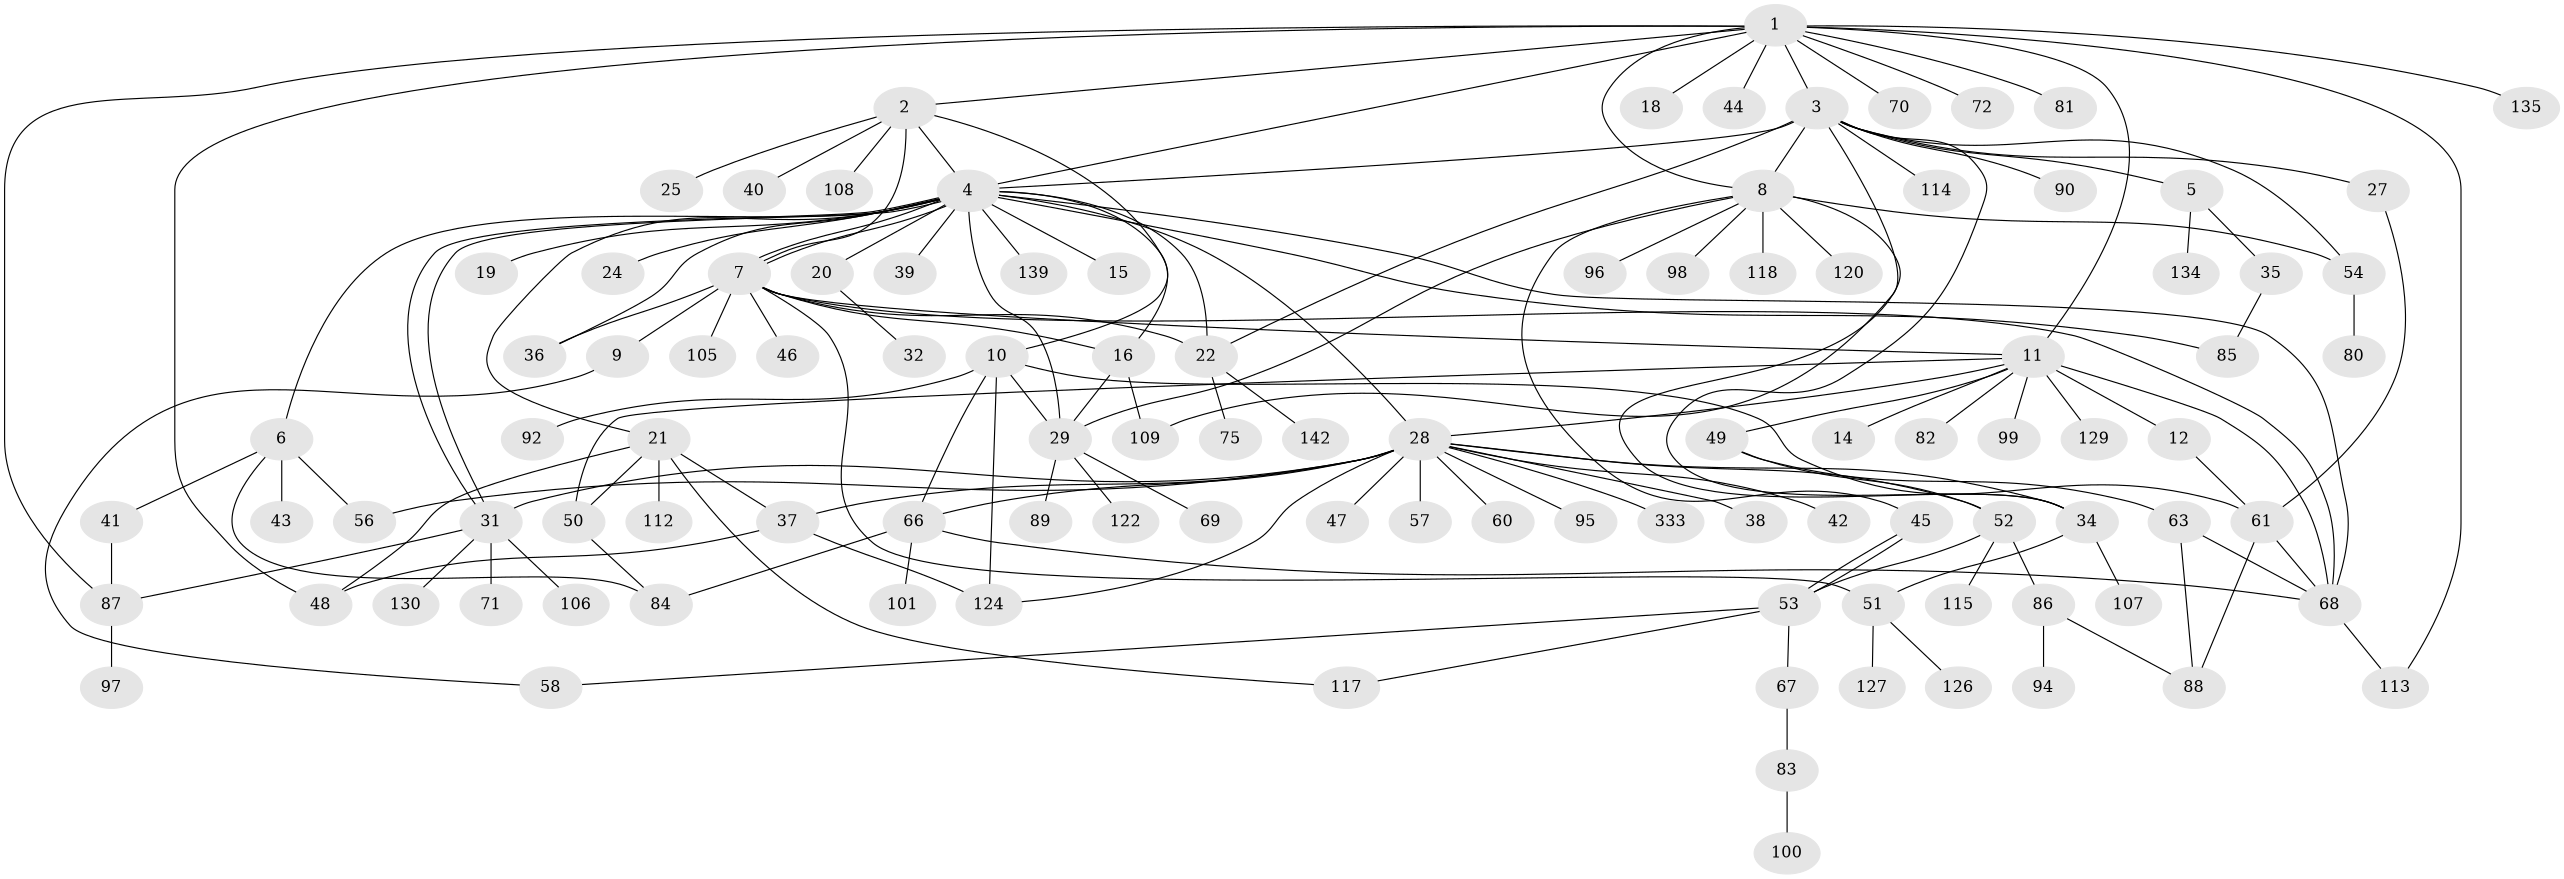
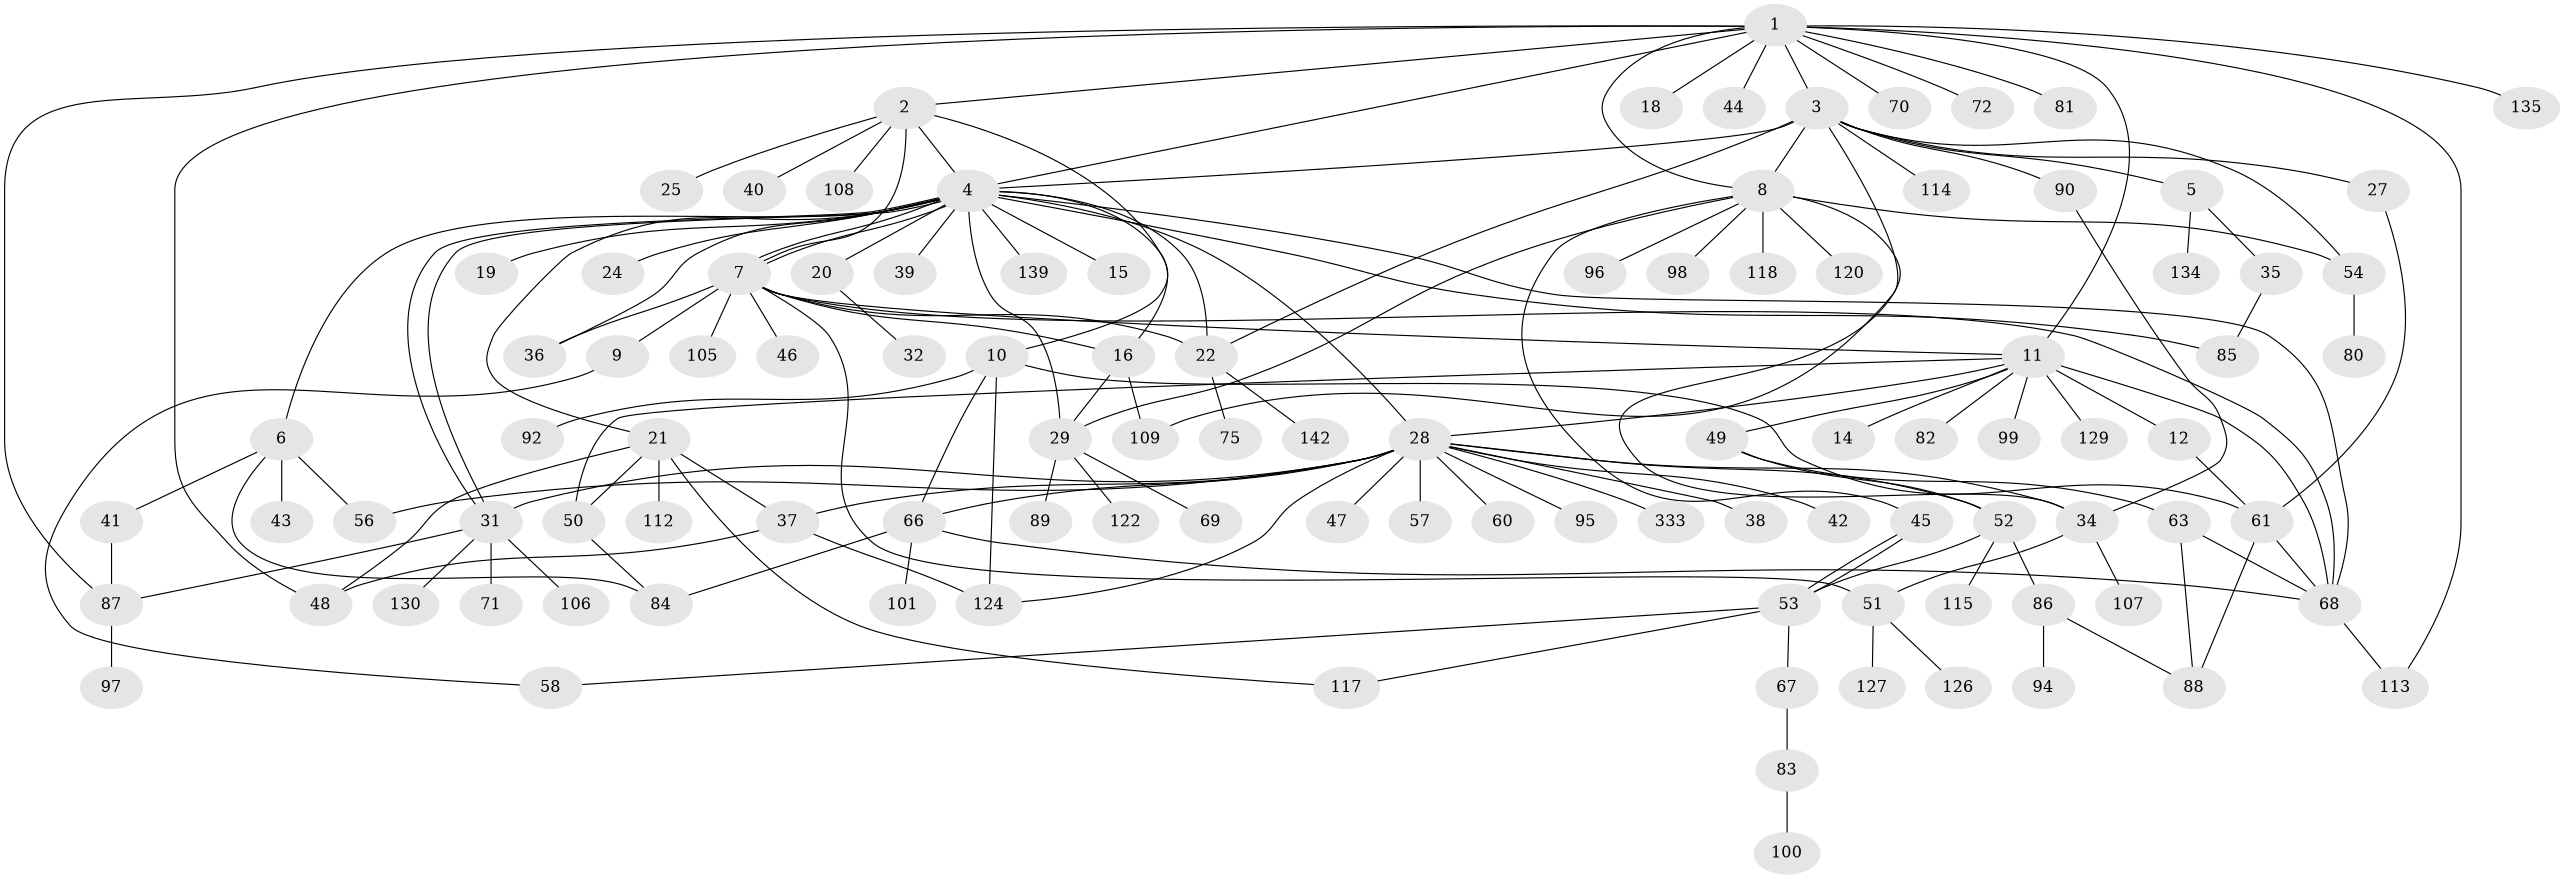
  graph {
    node [color=gray90 style=filled]
    1 [super="+55"]
    2 [super="+78"]
    3 [super="+26"]
    4 [super="+116"]
    8 [super="+17"]
    11 [super="+76"]
    18
    44
    48
    70
    72 [super="+73"]
    81
    87
    113
    135
    7 [super="+13"]
    10 [super="+136"]
    25
    40
    108
    5
    22 [super="+62"]
    27 [super="+74"]
    34 [super="+91"]
    54 [super="+65"]
    90
    109
    114
    6 [super="+103"]
    15 [super="+23"]
    16 [super="+59"]
    19
    20
    21 [super="+77"]
    24
    28 [super="+30"]
    29 [super="+119"]
    31
    36
    39
    68 [super="+131"]
    85
    139
    45
    96 [super="+111"]
    98
    118
    120
    12 [super="+33"]
    14
    49
    50 [super="+121"]
    82
    99
    129
    97
    9
    46
    51
    105
    61 [super="+64"]
    66
    92
    124
    134
    35 [super="+125"]
    75 [super="+104"]
    n68 [label=142]
    107
    80
    41 [super="+93"]
    43
    56
    84 [super="+137"]
    32
    37 [super="+123"]
    112
    117 [super="+138"]
    38
    42
    47
    52 [super="+79"]
    57
    60
    95
    n86 [label=333]
    69
    89
    122
    71
    106
    130
    58 [super="+102"]
    126
    127
    53 [super="+128"]
    88 [super="+140"]
    101
    63
    86
    115
    67
    94
    83 [super="+110"]
    100
    1 -- 2
    1 -- 3
    1 -- 4
    1 -- 8
    1 -- 11
    1 -- 18
    1 -- 44
    1 -- 48
    1 -- 70
    1 -- 72
    1 -- 81
    1 -- 87
    1 -- 113
    1 -- 135
    2 -- 4
    2 -- 7
    2 -- 10
    2 -- 25
    2 -- 40
    2 -- 108
    3 -- 4
    3 -- 8 [weight=2]
    3 -- 5
    3 -- 22
    3 -- 27
-   3 -- 34
+   90 -- 34
    3 -- 54
    3 -- 90
    3 -- 109
    3 -- 114
    4 -- 7
    4 -- 7
    4 -- 22
    4 -- 6
    4 -- 15
    4 -- 16
    4 -- 19
    4 -- 20
    4 -- 21
    4 -- 24
    4 -- 28 [weight=2]
    4 -- 29
    4 -- 31
    4 -- 31
    4 -- 36
    4 -- 39
    4 -- 68
    4 -- 85
    4 -- 139
    8 -- 34
    8 -- 54
    8 -- 29
    8 -- 45
    8 -- 96
    8 -- 98
    8 -- 118
    8 -- 120
    11 -- 28
    11 -- 68
    11 -- 12
    11 -- 14
    11 -- 49
    11 -- 50
    11 -- 82
    11 -- 99
    11 -- 129
    87 -- 97
    7 -- 11
    7 -- 22
    7 -- 16
    7 -- 36
    7 -- 68
    7 -- 9
    7 -- 46
    7 -- 51
    7 -- 105
-   10 -- 29
    10 -- 61
    10 -- 66
    10 -- 92
    10 -- 124
    5 -- 134
    5 -- 35
    22 -- 75
    22 -- n68
    27 -- 61
    34 -- 51
    34 -- 107
    54 -- 80
    6 -- 41
    6 -- 43
    6 -- 56
    6 -- 84
    16 -- 109
    16 -- 29
    20 -- 32
    21 -- 48
    21 -- 50
    21 -- 37
    21 -- 112
    21 -- 117
    28 -- 34
    28 -- 31
    28 -- 66
    28 -- 124
    28 -- 56
    28 -- 37
    28 -- 38
    28 -- 42
    28 -- 47
    28 -- 52
    28 -- 57
    28 -- 60
    28 -- 95
    28 -- n86
    29 -- 69
    29 -- 89
    29 -- 122
    31 -- 87
    31 -- 71
    31 -- 106
    31 -- 130
    68 -- 113
    45 -- 53
    45 -- 53
    12 -- 61
    49 -- 52
    49 -- 63
    50 -- 84
    9 -- 58
    51 -- 126
    51 -- 127
    61 -- 68
    61 -- 88
    66 -- 68
    66 -- 84
    66 -- 101
    35 -- 85
    41 -- 87
    37 -- 48
    37 -- 124
    52 -- 53
    52 -- 86
    52 -- 115
    53 -- 117
    53 -- 58
    53 -- 67
    63 -- 68
    63 -- 88
    86 -- 88
    86 -- 94
    67 -- 83
    83 -- 100
  }
